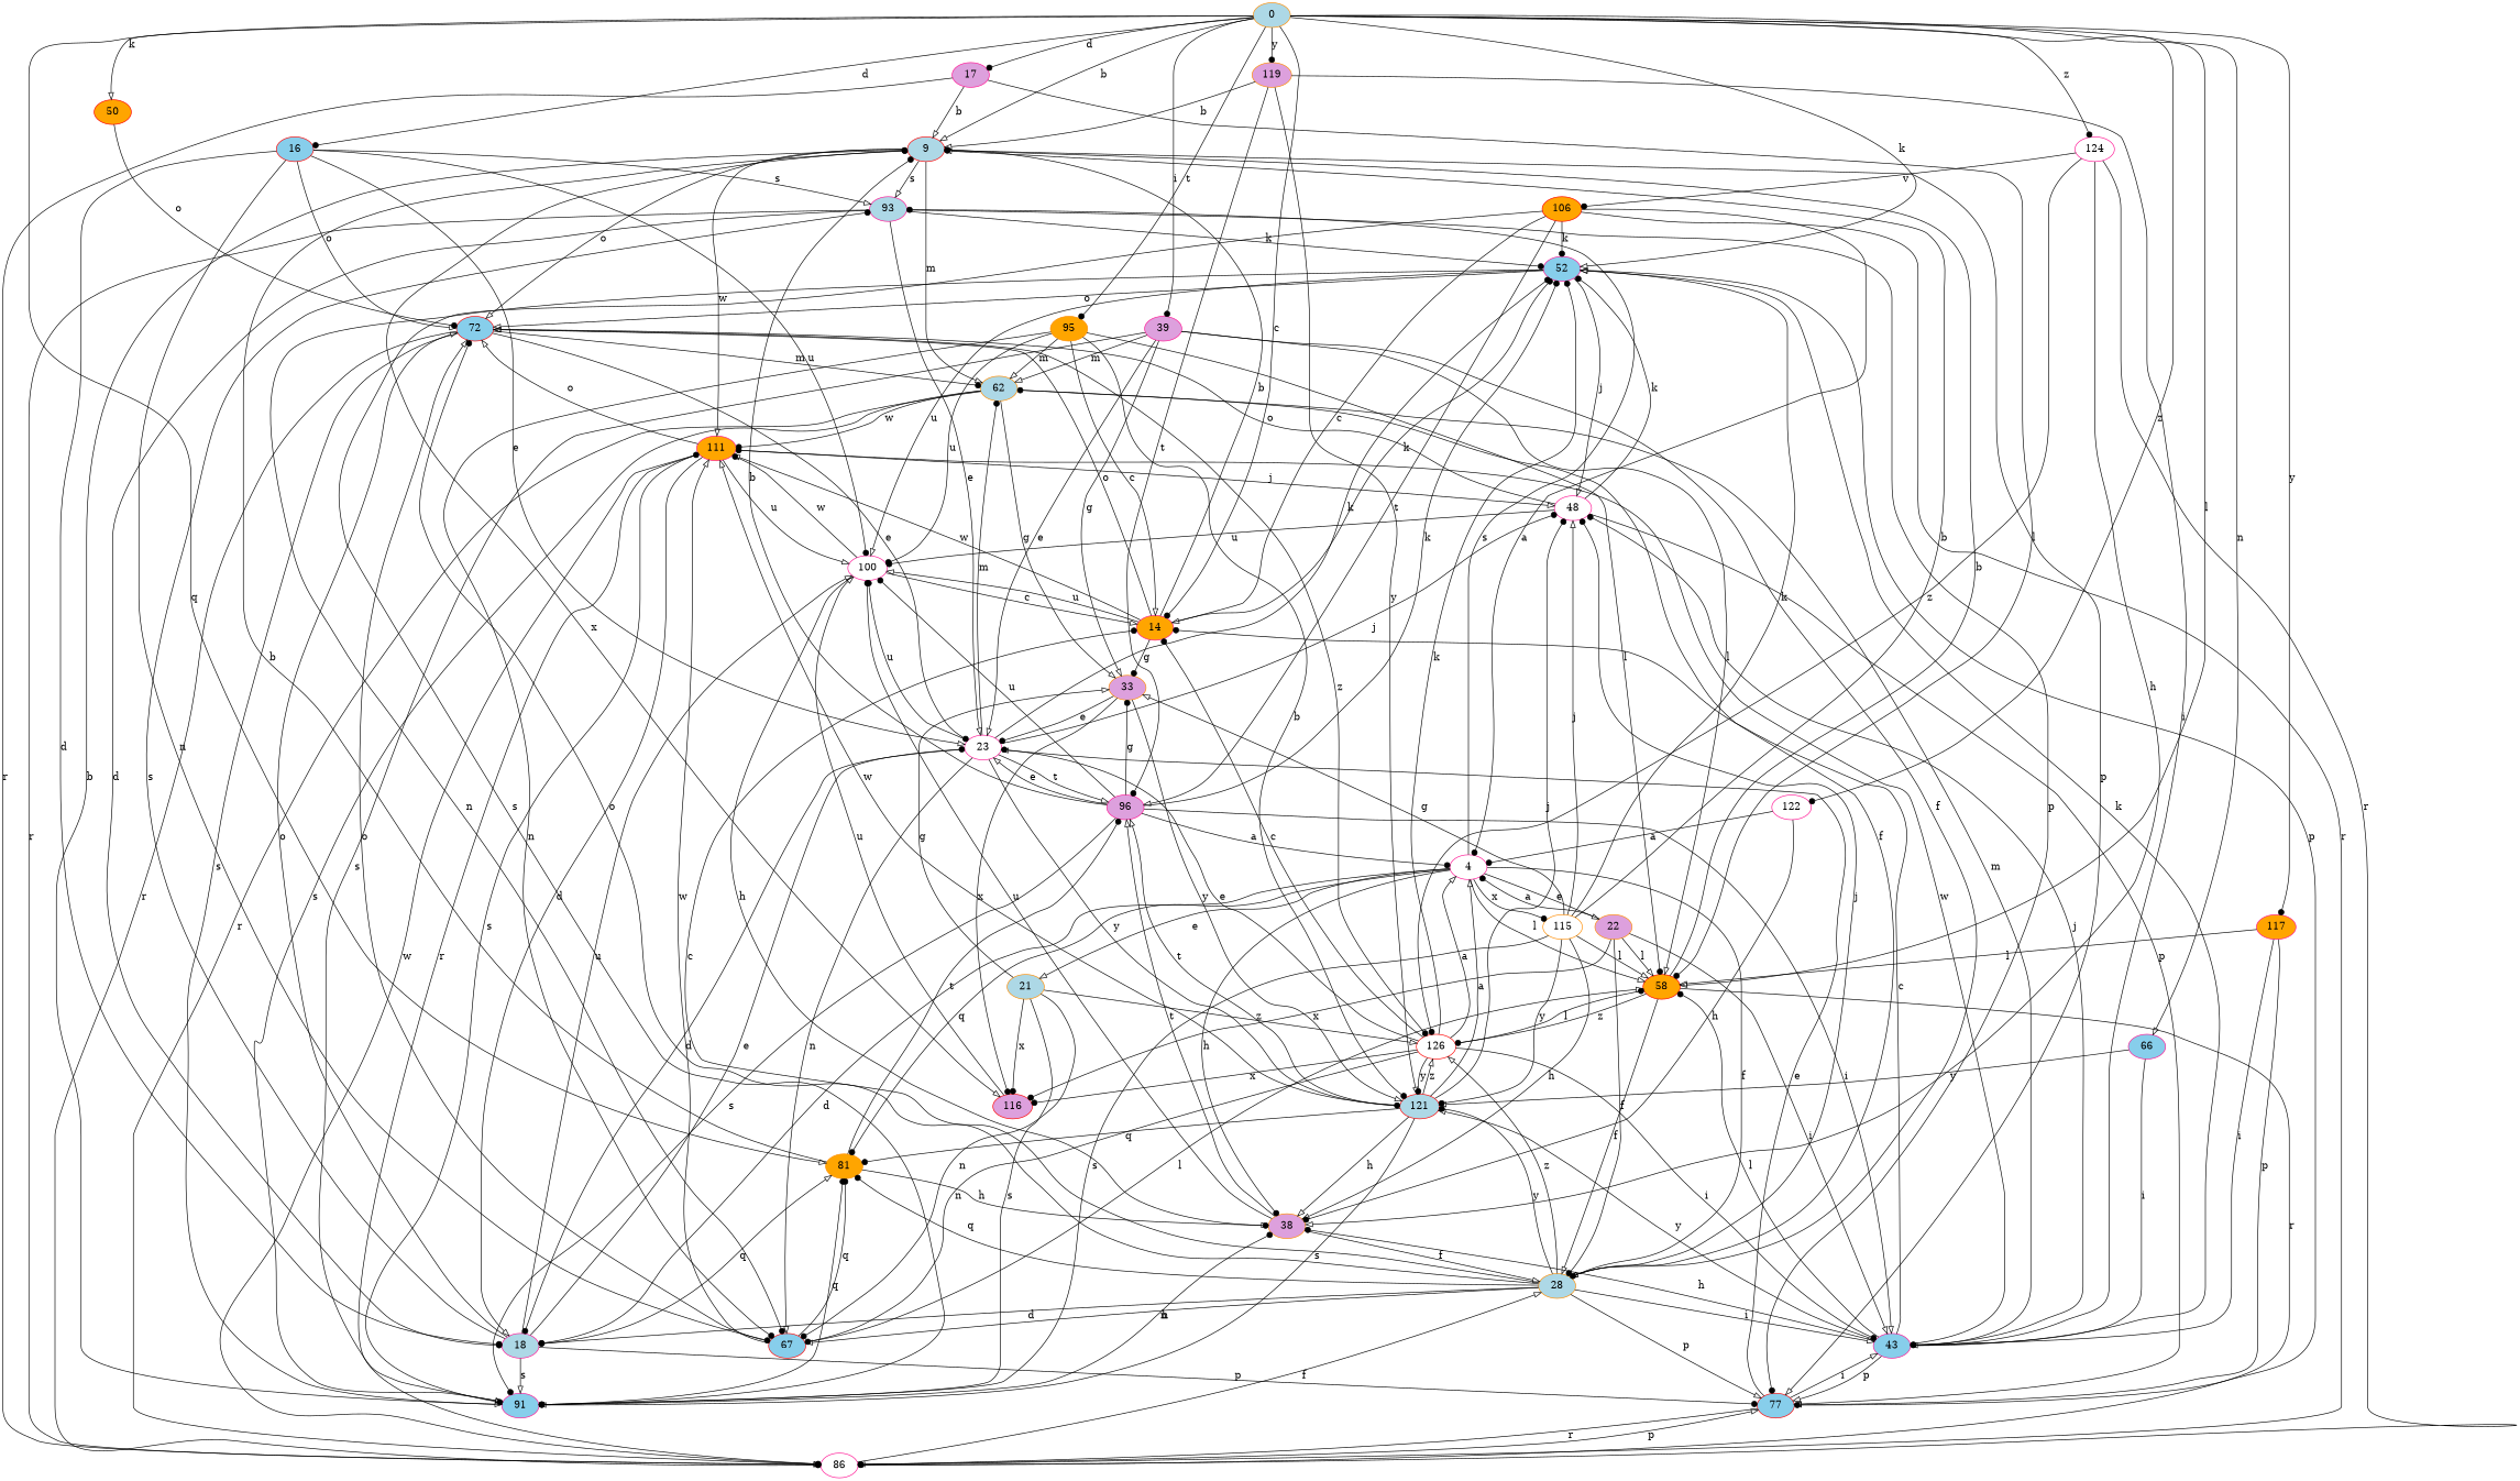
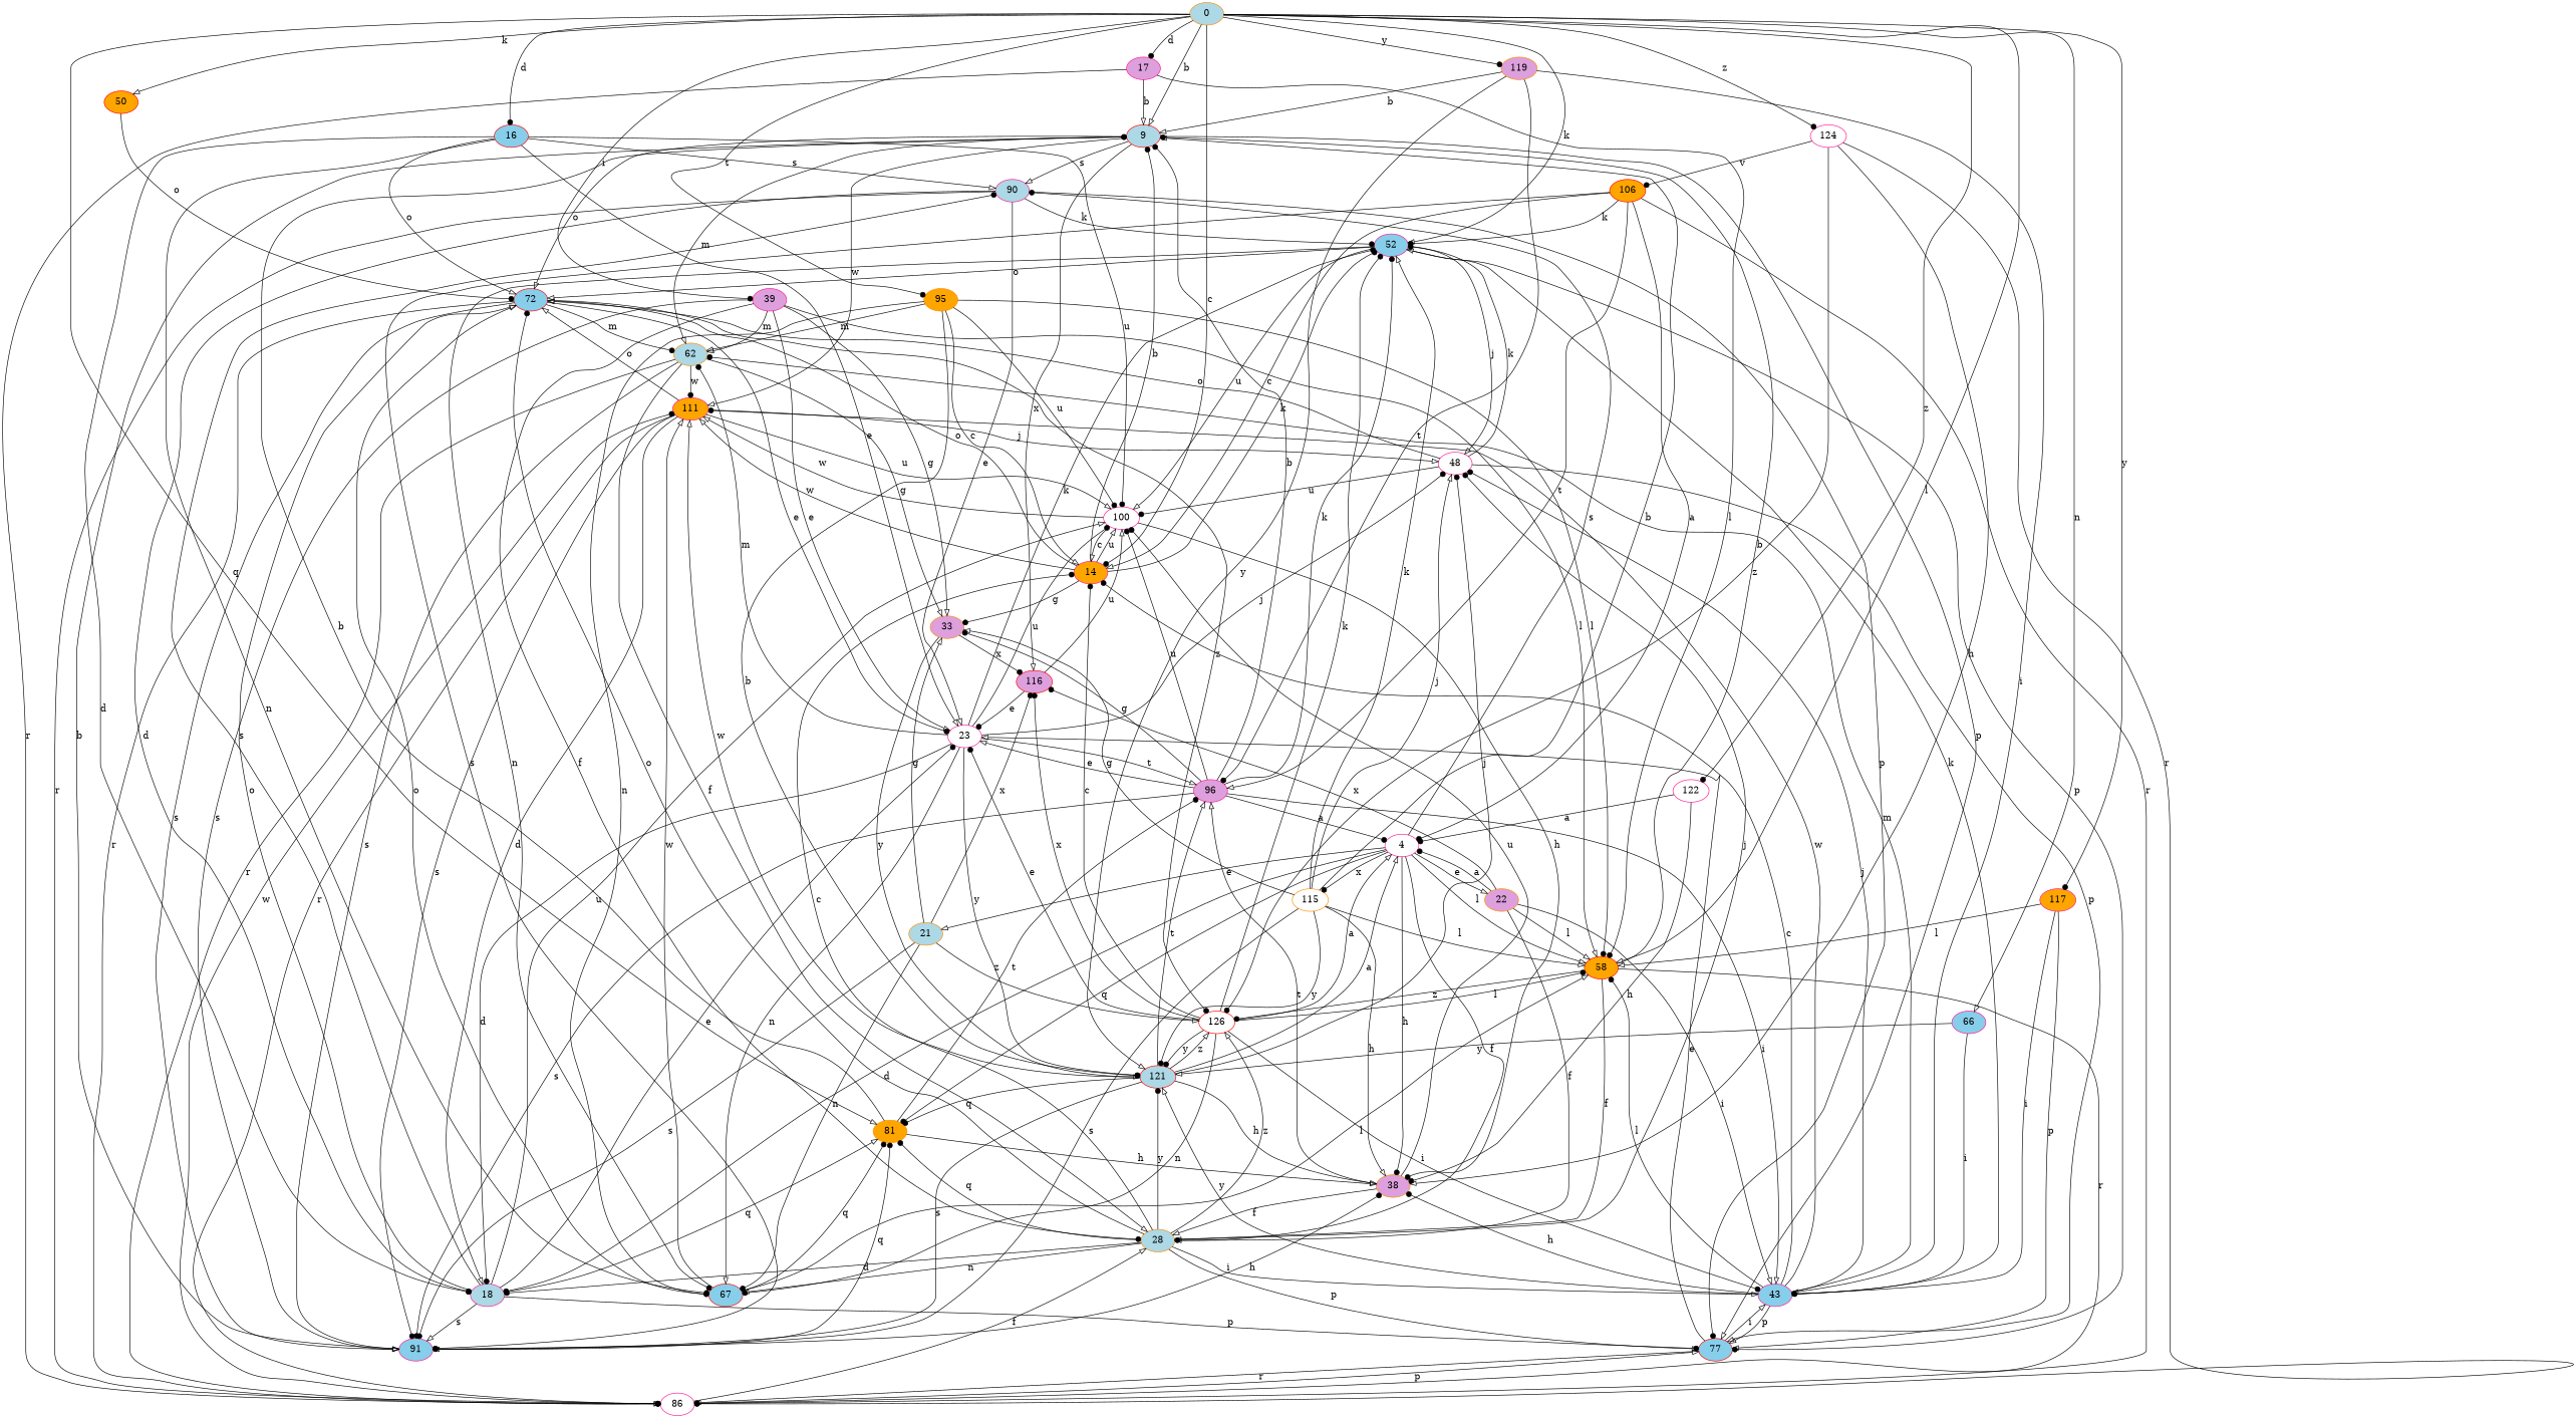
  strict digraph {
    node [color=deeppink fillcolor=white style=filled]
    edge [arrowhead=dot]
    0 [color=darkorange fillcolor=lightblue]
    9 [color=red fillcolor=lightblue]
    14 [fillcolor=orange]
    16 [color=red fillcolor=skyblue]
    17 [fillcolor=plum]
    39 [fillcolor=plum]
    50 [color=red fillcolor=orange]
    52 [fillcolor=skyblue]
    58 [color=red fillcolor=orange]
    66 [fillcolor=skyblue]
    81 [color=darkorange fillcolor=orange]
    95 [color=darkorange fillcolor=orange]
    117 [fillcolor=orange]
    119 [color=darkorange fillcolor=plum]
    122
    124
-   90 [fillcolor=lightblue label=93]
+   90 [fillcolor=lightblue]
    62 [color=darkorange fillcolor=lightblue]
    72 [color=red fillcolor=skyblue]
    77 [color=red fillcolor=skyblue]
    111 [fillcolor=orange]
    116 [color=red fillcolor=plum]
    33 [color=darkorange fillcolor=plum]
    100
    18 [fillcolor=lightblue]
    23
    67 [color=red fillcolor=skyblue]
    86
    28 [color=darkorange fillcolor=lightblue]
    91 [fillcolor=skyblue]
    48
    126 [color=red]
    43 [fillcolor=skyblue]
    121 [color=red fillcolor=lightblue]
    38 [color=darkorange fillcolor=plum]
    96 [fillcolor=plum]
    4
    106 [color=red fillcolor=orange]
    21 [color=darkorange fillcolor=lightblue]
    22 [color=darkorange fillcolor=plum]
    115 [color=darkorange]
    0 -> 9 [arrowhead=onormal label=b]
    0 -> 14 [label=c]
    0 -> 16 [label=d]
    0 -> 17 [label=d]
    0 -> 39 [label=i]
    0 -> 50 [arrowhead=onormal label=k]
    0 -> 52 [arrowhead=onormal label=k]
    0 -> 58 [arrowhead=onormal label=l]
    0 -> 66 [arrowhead=onormal label=n]
    0 -> 81 [arrowhead=onormal label=q]
    0 -> 95 [label=t]
    0 -> 117 [label=y]
    0 -> 119 [label=y]
    0 -> 122 [label=z]
    0 -> 124 [label=z]
    9 -> 90 [arrowhead=onormal label=s]
    9 -> 62 [arrowhead=onormal label=m]
    9 -> 72 [arrowhead=onormal label=o]
    9 -> 77 [arrowhead=onormal label=p]
    9 -> 111 [arrowhead=onormal label=w]
    9 -> 116 [arrowhead=onormal label=x]
    14 -> 9 [label=b]
    14 -> 52 [label=k]
    14 -> 72 [arrowhead=onormal label=o]
    14 -> 111 [arrowhead=onormal label=w]
    14 -> 33 [label=g]
    14 -> 100 [arrowhead=onormal label=u]
    16 -> 90 [arrowhead=onormal label=s]
    16 -> 72 [arrowhead=onormal label=o]
    16 -> 100 [label=u]
    16 -> 18 [label=d]
    16 -> 23 [arrowhead=onormal label=e]
    16 -> 67 [label=n]
    17 -> 9 [arrowhead=onormal label=b]
    17 -> 58 [label=l]
    17 -> 86 [arrowhead=onormal label=r]
    39 -> 58 [arrowhead=onormal label=l]
    39 -> 62 [arrowhead=onormal label=m]
    39 -> 33 [arrowhead=onormal label=g]
    39 -> 23 [arrowhead=onormal label=e]
    39 -> 28 [label=f]
    39 -> 91 [arrowhead=onormal label=s]
    50 -> 72 [label=o]
    52 -> 72 [arrowhead=onormal label=o]
    52 -> 77 [label=p]
    52 -> 100 [arrowhead=onormal label=u]
    52 -> 67 [label=n]
    52 -> 48 [arrowhead=onormal label=j]
    58 -> 9 [label=b]
    58 -> 86 [label=r]
    58 -> 28 [arrowhead=onormal label=f]
    58 -> 126 [label=z]
    66 -> 43 [label=i]
    66 -> 121 [arrowhead=onormal label=y]
    81 -> 9 [label=b]
    81 -> 38 [arrowhead=onormal label=h]
    81 -> 96 [label=t]
    95 -> 14 [arrowhead=onormal label=c]
    95 -> 58 [label=l]
    95 -> 62 [arrowhead=onormal label=m]
    95 -> 100 [label=u]
    95 -> 67 [label=n]
    95 -> 121 [label=b]
    117 -> 58 [arrowhead=onormal label=l]
    117 -> 77 [arrowhead=onormal label=p]
    117 -> 43 [label=i]
    119 -> 9 [arrowhead=onormal label=b]
    119 -> 43 [arrowhead=onormal label=i]
    119 -> 121 [arrowhead=onormal label=y]
    119 -> 96 [label=t]
    122 -> 38 [label=h]
    122 -> 4 [label=a]
    124 -> 86 [label=r]
    124 -> 126 [label=z]
    124 -> 38 [arrowhead=onormal label=h]
    124 -> 106 [label=v]
    90 -> 52 [label=k]
    90 -> 77 [label=p]
    90 -> 18 [label=d]
    90 -> 23 [arrowhead=onormal label=e]
    90 -> 86 [label=r]
    62 -> 111 [label=w]
    62 -> 33 [arrowhead=onormal label=g]
    62 -> 86 [arrowhead=onormal label=r]
    62 -> 28 [arrowhead=onormal label=f]
    62 -> 91 [arrowhead=onormal label=s]
    72 -> 62 [label=m]
    72 -> 23 [label=e]
    72 -> 86 [label=r]
    72 -> 91 [arrowhead=onormal label=s]
    72 -> 126 [label=z]
    77 -> 23 [arrowhead=onormal label=e]
    77 -> 86 [arrowhead=onormal label=r]
    77 -> 43 [arrowhead=onormal label=i]
    111 -> 72 [arrowhead=onormal label=o]
    111 -> 100 [arrowhead=onormal label=u]
    111 -> 18 [arrowhead=onormal label=d]
    111 -> 86 [label=r]
    111 -> 91 [label=s]
    111 -> 48 [arrowhead=onormal label=j]
    116 -> 100 [arrowhead=onormal label=u]
-   33 -> 23 [label=e]
+   116 -> 23 [label=e]
    33 -> 116 [label=x]
    33 -> 121 [arrowhead=onormal label=y]
    100 -> 14 [arrowhead=onormal label=c]
-   100 -> 111 [label=w]
+   100 -> 111 [arrowhead=onormal label=w]
    100 -> 38 [label=h]
    18 -> 81 [arrowhead=onormal label=q]
    18 -> 90 [label=s]
    18 -> 72 [arrowhead=onormal label=o]
    18 -> 77 [label=p]
    18 -> 100 [arrowhead=onormal label=u]
    18 -> 23 [label=e]
    18 -> 91 [arrowhead=onormal label=s]
    23 -> 52 [label=k]
    23 -> 62 [label=m]
    23 -> 100 [label=u]
    23 -> 18 [label=d]
    23 -> 67 [arrowhead=onormal label=n]
    23 -> 48 [label=j]
    23 -> 121 [label=y]
    23 -> 96 [arrowhead=onormal label=t]
    67 -> 58 [arrowhead=onormal label=l]
    67 -> 81 [label=q]
    67 -> 72 [arrowhead=onormal label=o]
    67 -> 111 [arrowhead=onormal label=w]
    86 -> 77 [arrowhead=onormal label=p]
    86 -> 111 [label=w]
    86 -> 28 [arrowhead=onormal label=f]
    28 -> 14 [label=c]
    28 -> 81 [label=q]
    28 -> 72 [label=o]
    28 -> 77 [arrowhead=onormal label=p]
    28 -> 18 [label=d]
    28 -> 67 [arrowhead=onormal label=n]
    28 -> 48 [label=j]
    28 -> 126 [arrowhead=onormal label=z]
    28 -> 43 [arrowhead=onormal label=i]
    28 -> 121 [label=y]
    91 -> 9 [label=b]
    91 -> 81 [label=q]
    91 -> 38 [label=h]
    48 -> 52 [label=k]
    48 -> 72 [arrowhead=onormal label=o]
    48 -> 77 [arrowhead=onormal label=p]
    48 -> 100 [label=u]
    126 -> 14 [label=c]
    126 -> 52 [label=k]
    126 -> 58 [label=l]
    126 -> 116 [label=x]
    126 -> 23 [label=e]
    126 -> 67 [label=n]
    126 -> 43 [label=i]
    126 -> 121 [label=y]
    126 -> 4 [arrowhead=onormal label=a]
    43 -> 14 [label=c]
    43 -> 52 [arrowhead=onormal label=k]
    43 -> 58 [label=l]
    43 -> 62 [label=m]
    43 -> 77 [arrowhead=onormal label=p]
    43 -> 111 [label=w]
    43 -> 48 [label=j]
    43 -> 121 [arrowhead=onormal label=y]
    43 -> 38 [label=h]
    121 -> 81 [label=q]
    121 -> 111 [arrowhead=onormal label=w]
    121 -> 91 [arrowhead=onormal label=s]
    121 -> 48 [label=j]
    121 -> 126 [arrowhead=onormal label=z]
    121 -> 38 [arrowhead=onormal label=h]
    121 -> 96 [arrowhead=onormal label=t]
    121 -> 4 [arrowhead=onormal label=a]
    38 -> 100 [label=u]
    38 -> 28 [arrowhead=onormal label=f]
    38 -> 96 [arrowhead=onormal label=t]
    96 -> 9 [label=b]
    96 -> 52 [label=k]
    96 -> 33 [label=g]
    96 -> 100 [label=u]
    96 -> 23 [arrowhead=onormal label=e]
    96 -> 91 [label=s]
    96 -> 43 [arrowhead=onormal label=i]
    96 -> 4 [label=a]
    4 -> 58 [arrowhead=onormal label=l]
    4 -> 81 [label=q]
    4 -> 90 [label=s]
    4 -> 18 [label=d]
    4 -> 28 [arrowhead=onormal label=f]
    4 -> 38 [label=h]
    4 -> 21 [arrowhead=onormal label=e]
    4 -> 22 [arrowhead=onormal label=e]
    4 -> 115 [label=x]
    106 -> 14 [arrowhead=onormal label=c]
    106 -> 52 [label=k]
    106 -> 86 [label=r]
    106 -> 91 [label=s]
    106 -> 96 [arrowhead=onormal label=t]
    106 -> 4 [label=a]
    21 -> 116 [label=x]
    21 -> 33 [arrowhead=onormal label=g]
    21 -> 67 [label=n]
    21 -> 91 [label=s]
    21 -> 126 [arrowhead=onormal label=z]
    22 -> 58 [arrowhead=onormal label=l]
    22 -> 116 [label=x]
    22 -> 28 [label=f]
    22 -> 43 [arrowhead=onormal label=i]
    22 -> 4 [label=a]
    115 -> 9 [arrowhead=onormal label=b]
    115 -> 52 [arrowhead=onormal label=k]
    115 -> 58 [arrowhead=onormal label=l]
    115 -> 33 [arrowhead=onormal label=g]
    115 -> 91 [label=s]
    115 -> 48 [arrowhead=onormal label=j]
    115 -> 121 [label=y]
    115 -> 38 [arrowhead=onormal label=h]
  }
